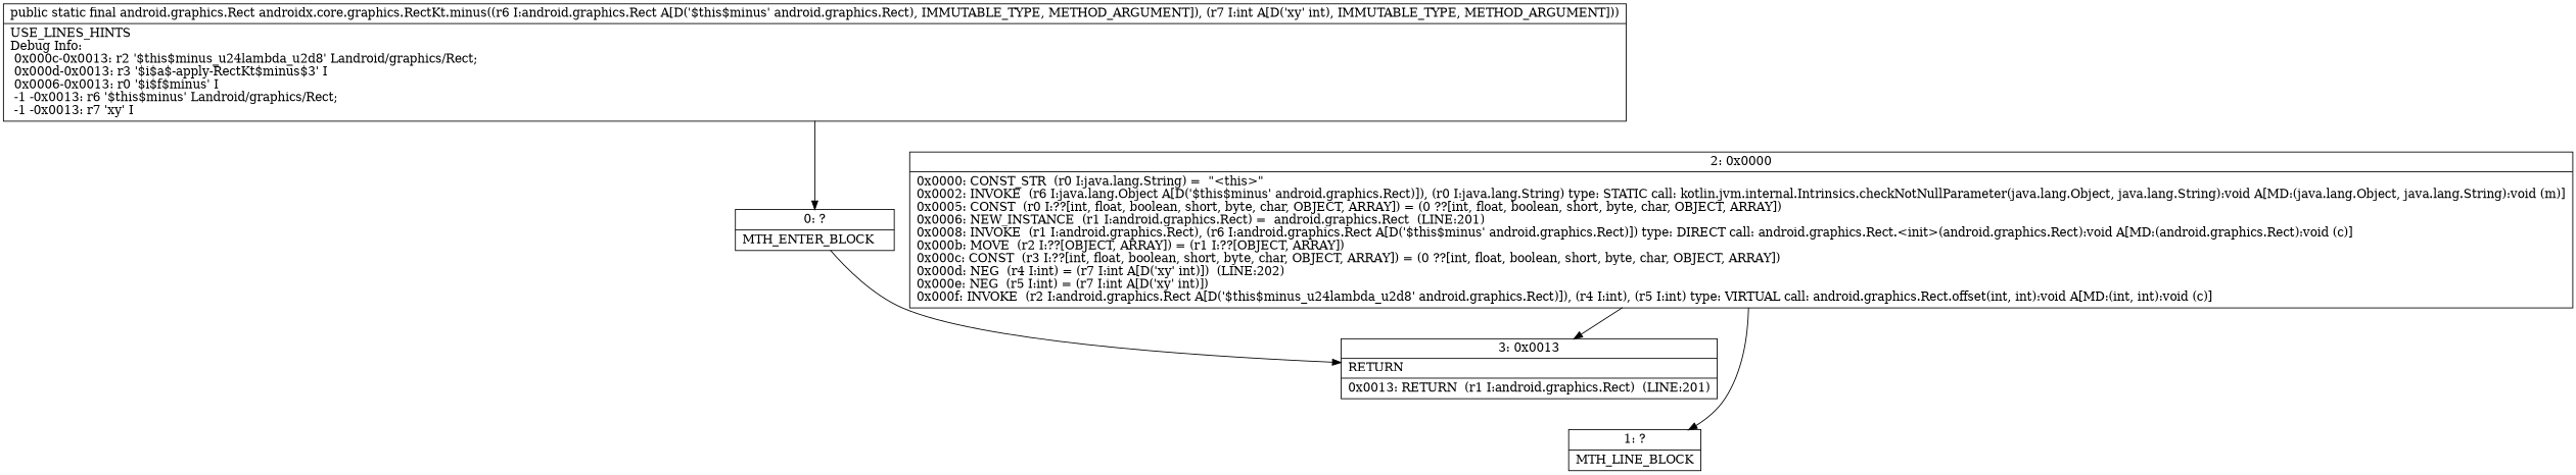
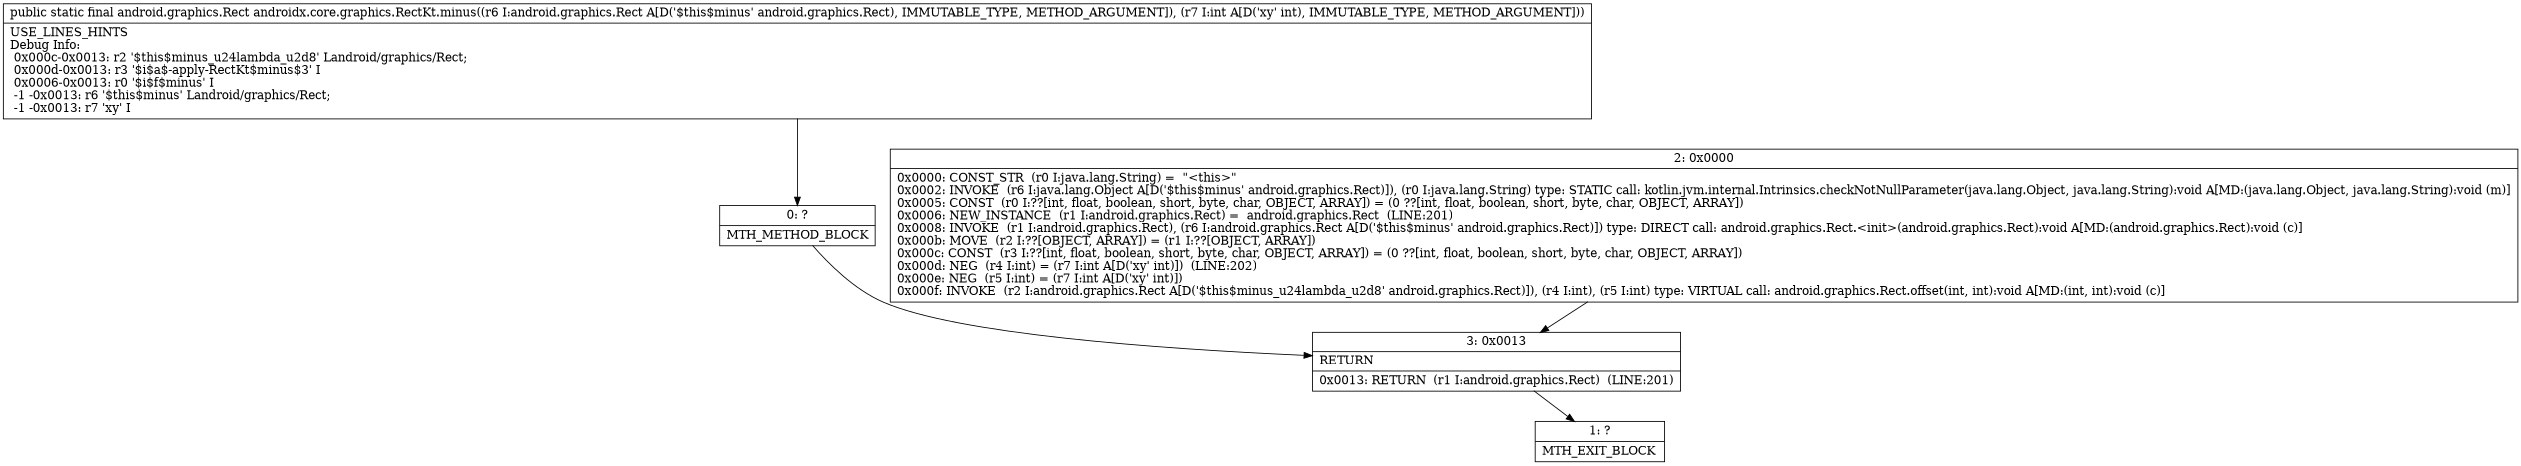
  digraph {
    node [shape=record]
-   n1 [label="{0\:\ ?|MTH_ENTER_BLOCK\l}"]
+   n1 [label="{0\:\ ?|MTH_METHOD_BLOCK\l}"]
    n2 [label="{3\:\ 0x0013|RETURN\l|0x0013: RETURN  (r1 I:android.graphics.Rect)  (LINE:201)\l}"]
    n3 [label="{2\:\ 0x0000|0x0000: CONST_STR  (r0 I:java.lang.String) =  \"\<this\>\" \l0x0002: INVOKE  (r6 I:java.lang.Object A[D('$this$minus' android.graphics.Rect)]), (r0 I:java.lang.String) type: STATIC call: kotlin.jvm.internal.Intrinsics.checkNotNullParameter(java.lang.Object, java.lang.String):void A[MD:(java.lang.Object, java.lang.String):void (m)]\l0x0005: CONST  (r0 I:??[int, float, boolean, short, byte, char, OBJECT, ARRAY]) = (0 ??[int, float, boolean, short, byte, char, OBJECT, ARRAY]) \l0x0006: NEW_INSTANCE  (r1 I:android.graphics.Rect) =  android.graphics.Rect  (LINE:201)\l0x0008: INVOKE  (r1 I:android.graphics.Rect), (r6 I:android.graphics.Rect A[D('$this$minus' android.graphics.Rect)]) type: DIRECT call: android.graphics.Rect.\<init\>(android.graphics.Rect):void A[MD:(android.graphics.Rect):void (c)]\l0x000b: MOVE  (r2 I:??[OBJECT, ARRAY]) = (r1 I:??[OBJECT, ARRAY]) \l0x000c: CONST  (r3 I:??[int, float, boolean, short, byte, char, OBJECT, ARRAY]) = (0 ??[int, float, boolean, short, byte, char, OBJECT, ARRAY]) \l0x000d: NEG  (r4 I:int) = (r7 I:int A[D('xy' int)])  (LINE:202)\l0x000e: NEG  (r5 I:int) = (r7 I:int A[D('xy' int)]) \l0x000f: INVOKE  (r2 I:android.graphics.Rect A[D('$this$minus_u24lambda_u2d8' android.graphics.Rect)]), (r4 I:int), (r5 I:int) type: VIRTUAL call: android.graphics.Rect.offset(int, int):void A[MD:(int, int):void (c)]\l}"]
-   n4 [label="{1\:\ ?|MTH_LINE_BLOCK\l}"]
+   n4 [label="{1\:\ ?|MTH_EXIT_BLOCK\l}"]
    n5 [label="{public static final android.graphics.Rect androidx.core.graphics.RectKt.minus((r6 I:android.graphics.Rect A[D('$this$minus' android.graphics.Rect), IMMUTABLE_TYPE, METHOD_ARGUMENT]), (r7 I:int A[D('xy' int), IMMUTABLE_TYPE, METHOD_ARGUMENT]))  | USE_LINES_HINTS\lDebug Info:\l  0x000c\-0x0013: r2 '$this$minus_u24lambda_u2d8' Landroid\/graphics\/Rect;\l  0x000d\-0x0013: r3 '$i$a$\-apply\-RectKt$minus$3' I\l  0x0006\-0x0013: r0 '$i$f$minus' I\l  \-1 \-0x0013: r6 '$this$minus' Landroid\/graphics\/Rect;\l  \-1 \-0x0013: r7 'xy' I\l}"]
    n1 -> n2
-   n3 -> n4
+   n2 -> n4
    n3 -> n2
    n5 -> n1
  }
